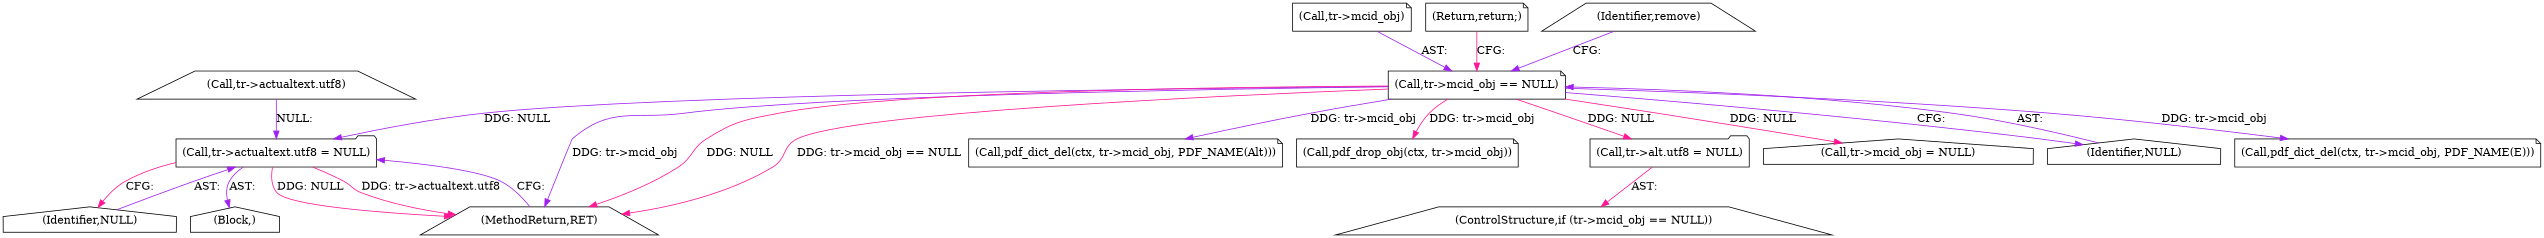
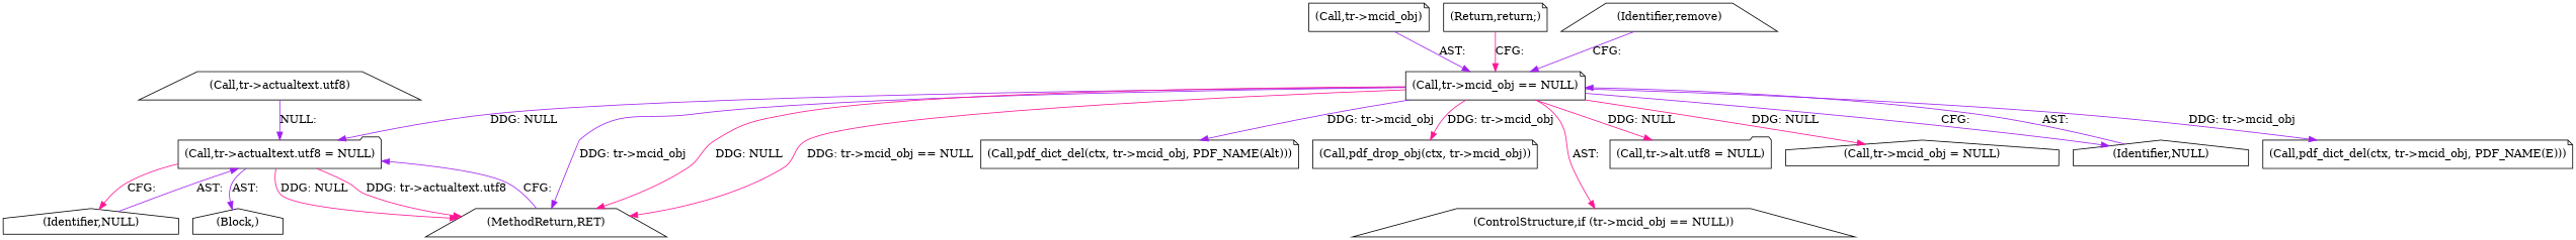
  digraph {
    node [shape=note]
    edge [color=purple]
    n1 [label="(Call,tr->actualtext.utf8 = NULL)" shape=folder]
    n2 [label="(Identifier,NULL)" shape=house]
    n3 [label="(Block,)" shape=house]
    n4 [label="(MethodReturn,RET)" shape=trapezium]
    n5 [label="(Call,tr->mcid_obj == NULL)"]
    n6 [label="(Call,pdf_dict_del(ctx, tr->mcid_obj, PDF_NAME(Alt)))"]
    n7 [label="(Call,pdf_drop_obj(ctx, tr->mcid_obj))"]
    n8 [label="(Call,tr->alt.utf8 = NULL)" shape=folder]
    n9 [label="(Call,tr->mcid_obj = NULL)" shape=house]
    n10 [label="(Identifier,NULL)" shape=house]
    n11 [label="(Call,pdf_dict_del(ctx, tr->mcid_obj, PDF_NAME(E)))"]
    n12 [label="(ControlStructure,if (tr->mcid_obj == NULL))" shape=trapezium]
    n13 [label="(Call,tr->mcid_obj)"]
    n14 [label="(Return,return;)"]
    n15 [label="(Call,tr->actualtext.utf8)" shape=trapezium]
    n16 [label="(Identifier,remove)" shape=trapezium]
    n1 -> n2 [color=deeppink label="CFG: "]
    n1 -> n3 [label="AST: "]
    n1 -> n4 [color=deeppink label="DDG: NULL"]
    n1 -> n4 [color=deeppink label="DDG: tr->actualtext.utf8"]
    n2 -> n1 [label="AST: "]
    n4 -> n1 [label="CFG: "]
    n5 -> n1 [label="DDG: NULL"]
    n5 -> n4 [label="DDG: tr->mcid_obj"]
    n5 -> n4 [color=deeppink label="DDG: NULL"]
    n5 -> n4 [color=deeppink label="DDG: tr->mcid_obj == NULL"]
    n5 -> n6 [label="DDG: tr->mcid_obj"]
    n5 -> n7 [color=deeppink label="DDG: tr->mcid_obj"]
    n5 -> n8 [color=deeppink label="DDG: NULL"]
    n5 -> n9 [color=deeppink label="DDG: NULL"]
    n5 -> n10 [label="CFG: "]
    n5 -> n11 [label="DDG: tr->mcid_obj"]
-   n8 -> n12 [color=deeppink label="AST: "]
+   n5 -> n12 [color=deeppink label="AST: "]
    n10 -> n5 [label="AST: "]
    n13 -> n5 [label="AST: "]
    n14 -> n5 [color=deeppink label="CFG: "]
    n15 -> n1 [label="NULL: "]
    n16 -> n5 [label="CFG: "]
  }
